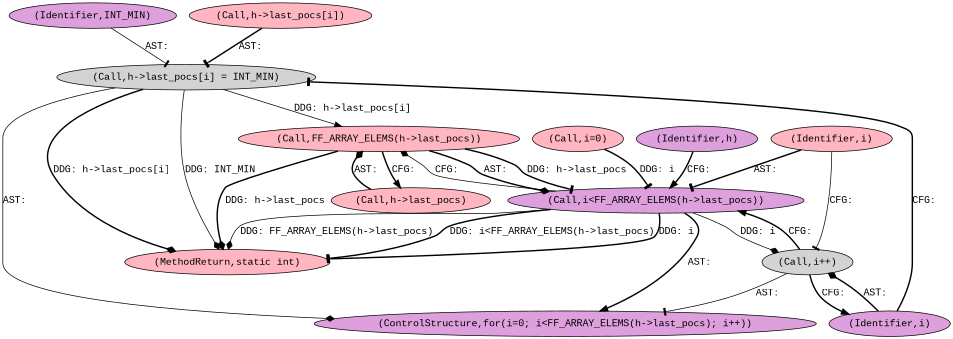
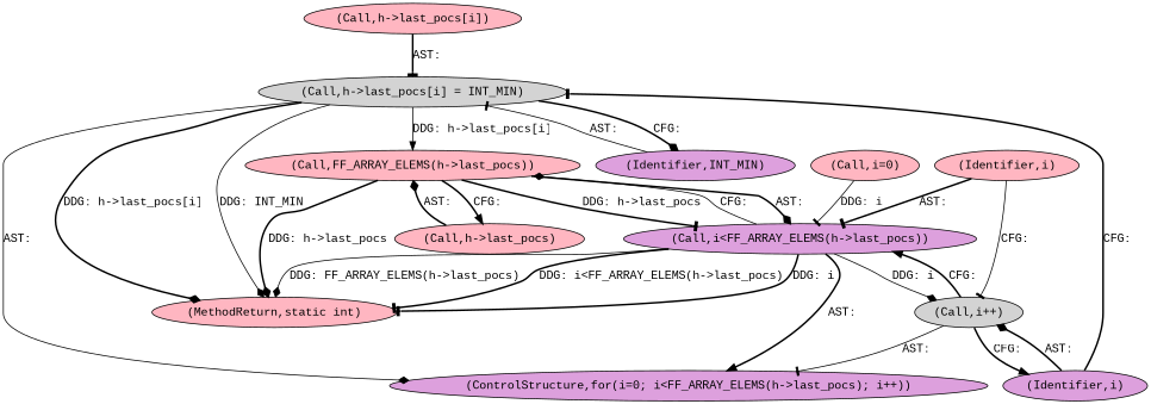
  digraph {
    fontname="Liberation Mono"
    node [fillcolor=lightpink fontname="Liberation Mono" style=filled]
    edge [arrowhead=diamond fontname="Liberation Mono" style=bold]
    n1 [fillcolor=lightgrey label="(Call,h->last_pocs[i] = INT_MIN)"]
    n2 [label="(Call,FF_ARRAY_ELEMS(h->last_pocs))"]
    n3 [fillcolor=plum label="(ControlStructure,for(i=0; i<FF_ARRAY_ELEMS(h->last_pocs); i++))"]
    n4 [fillcolor=plum label="(Identifier,INT_MIN)"]
    n5 [label="(MethodReturn,static int)"]
    n6 [fillcolor=plum label="(Call,i<FF_ARRAY_ELEMS(h->last_pocs))"]
    n7 [label="(Call,h->last_pocs)"]
    n8 [fillcolor=lightgrey label="(Call,i++)"]
    n9 [fillcolor=plum label="(Identifier,i)"]
    n10 [label="(Call,i=0)"]
-   n11 [fillcolor=plum label="(Identifier,h)"]
    n12 [label="(Call,h->last_pocs[i])"]
    n13 [label="(Identifier,i)"]
    n1 -> n2 [arrowhead=normal label="DDG: h->last_pocs[i]" style=solid]
    n1 -> n3 [label="AST: " style=solid]
+   n1 -> n4 [label="CFG: "]
    n1 -> n5 [label="DDG: h->last_pocs[i]"]
    n1 -> n5 [label="DDG: INT_MIN" style=solid]
    n2 -> n5 [label="DDG: h->last_pocs"]
    n2 -> n6 [label="AST: "]
    n2 -> n6 [arrowhead=tee label="DDG: h->last_pocs"]
    n2 -> n7 [arrowhead=normal label="CFG: "]
    n4 -> n1 [arrowhead=tee label="AST: " style=solid]
    n6 -> n2 [label="CFG: " style=solid]
    n6 -> n3 [arrowhead=normal label="AST: "]
    n6 -> n5 [label="DDG: FF_ARRAY_ELEMS(h->last_pocs)" style=solid]
    n6 -> n5 [arrowhead=tee label="DDG: i<FF_ARRAY_ELEMS(h->last_pocs)"]
    n6 -> n5 [arrowhead=tee label="DDG: i"]
    n6 -> n8 [label="DDG: i" style=solid]
    n7 -> n2 [label="AST: "]
    n8 -> n3 [arrowhead=tee label="AST: " style=solid]
    n8 -> n6 [arrowhead=normal label="CFG: "]
    n8 -> n9 [arrowhead=normal label="CFG: "]
    n9 -> n1 [arrowhead=tee label="CFG: "]
    n9 -> n8 [label="AST: "]
-   n10 -> n6 [arrowhead=tee label="DDG: i"]
-   n11 -> n6 [arrowhead=normal label="CFG: "]
+   n10 -> n6 [arrowhead=tee label="DDG: i" style=solid]
    n12 -> n1 [arrowhead=tee label="AST: "]
    n13 -> n6 [arrowhead=tee label="AST: "]
    n13 -> n8 [arrowhead=tee label="CFG: " style=solid]
  }
